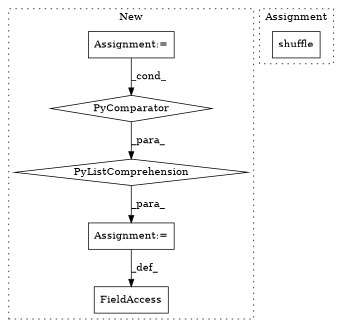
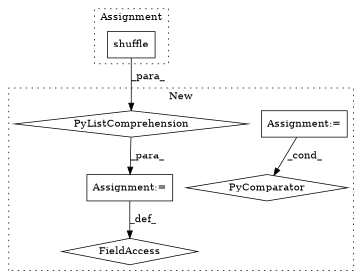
  digraph {
    node [a=7 l=30 shape=box]
    n1 [a=113 label=PyComparator s=6409 shape=diamond]
    n2 [label="Assignment:=" s=6242]
    n3 [a=109 l=142 label=PyListComprehension s=6305 shape=diamond]
    n4 [l=1 label="Assignment:=" s=6641]
-   n5 [a=22 l=10 label=FieldAccess s=6631]
+   n5 [a=22 l=10 label=FieldAccess s=6631 shape=diamond]
    n6 [a=32 l="8,1" label=shuffle s="8774,8789"]
    subgraph cluster_1 {
      label=New
      style=dotted
      n1
      n2
      n3
      n4
      n5
    }
    subgraph cluster_2 {
      label=Assignment
      style=dotted
      n6
    }
-   n1 -> n3 [label=_para_]
+   n6 -> n3 [label=_para_]
    n2 -> n1 [label=_cond_]
    n3 -> n4 [label=_para_]
    n4 -> n5 [label=_def_]
  }
